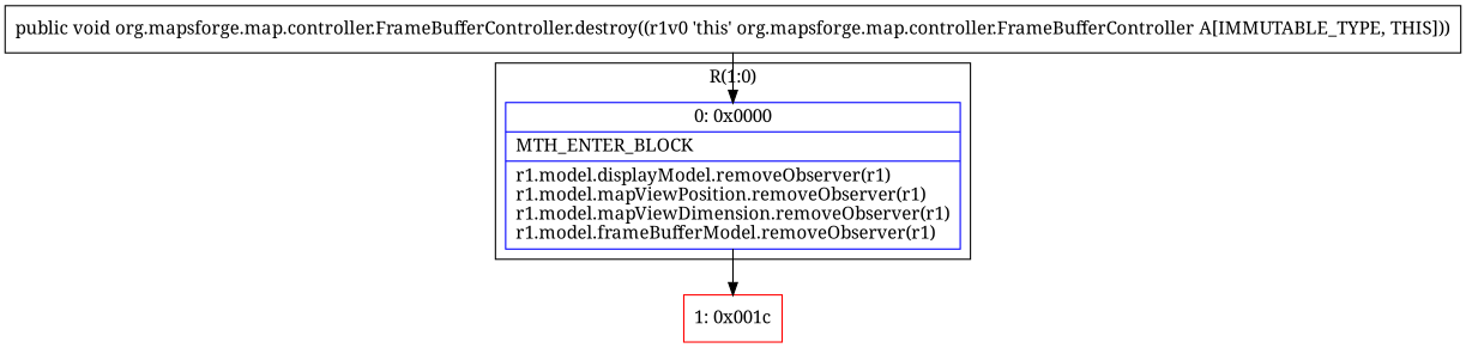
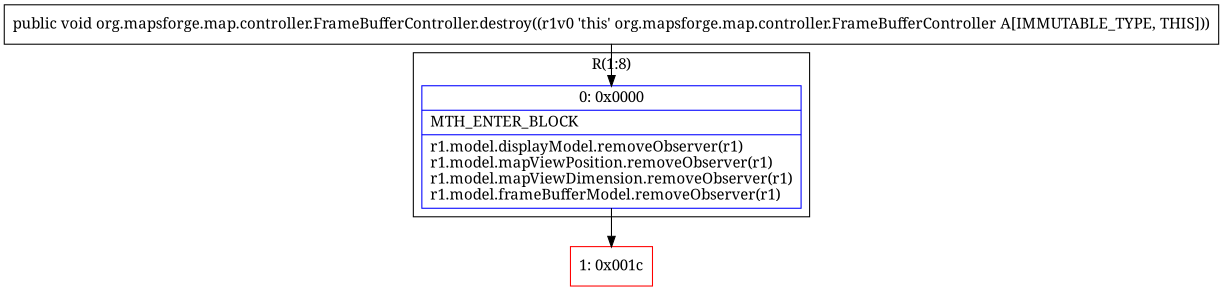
  digraph {
    fontname="Noto Serif"
    node [shape=record fontname="Noto Serif"]
    edge [fontname="Noto Serif"]
    n1 [color=blue label="{0\:\ 0x0000|MTH_ENTER_BLOCK\l|r1.model.displayModel.removeObserver(r1)\lr1.model.mapViewPosition.removeObserver(r1)\lr1.model.mapViewDimension.removeObserver(r1)\lr1.model.frameBufferModel.removeObserver(r1)\l}"]
    n2 [color=red label="{1\:\ 0x001c}"]
    n3 [label="{public void org.mapsforge.map.controller.FrameBufferController.destroy((r1v0 'this' org.mapsforge.map.controller.FrameBufferController A[IMMUTABLE_TYPE, THIS])) }"]
    subgraph cluster_1 {
-     label="R(1:0)"
+     label="R(1:8)"
      n1
    }
    n1 -> n2
    n3 -> n1
  }
